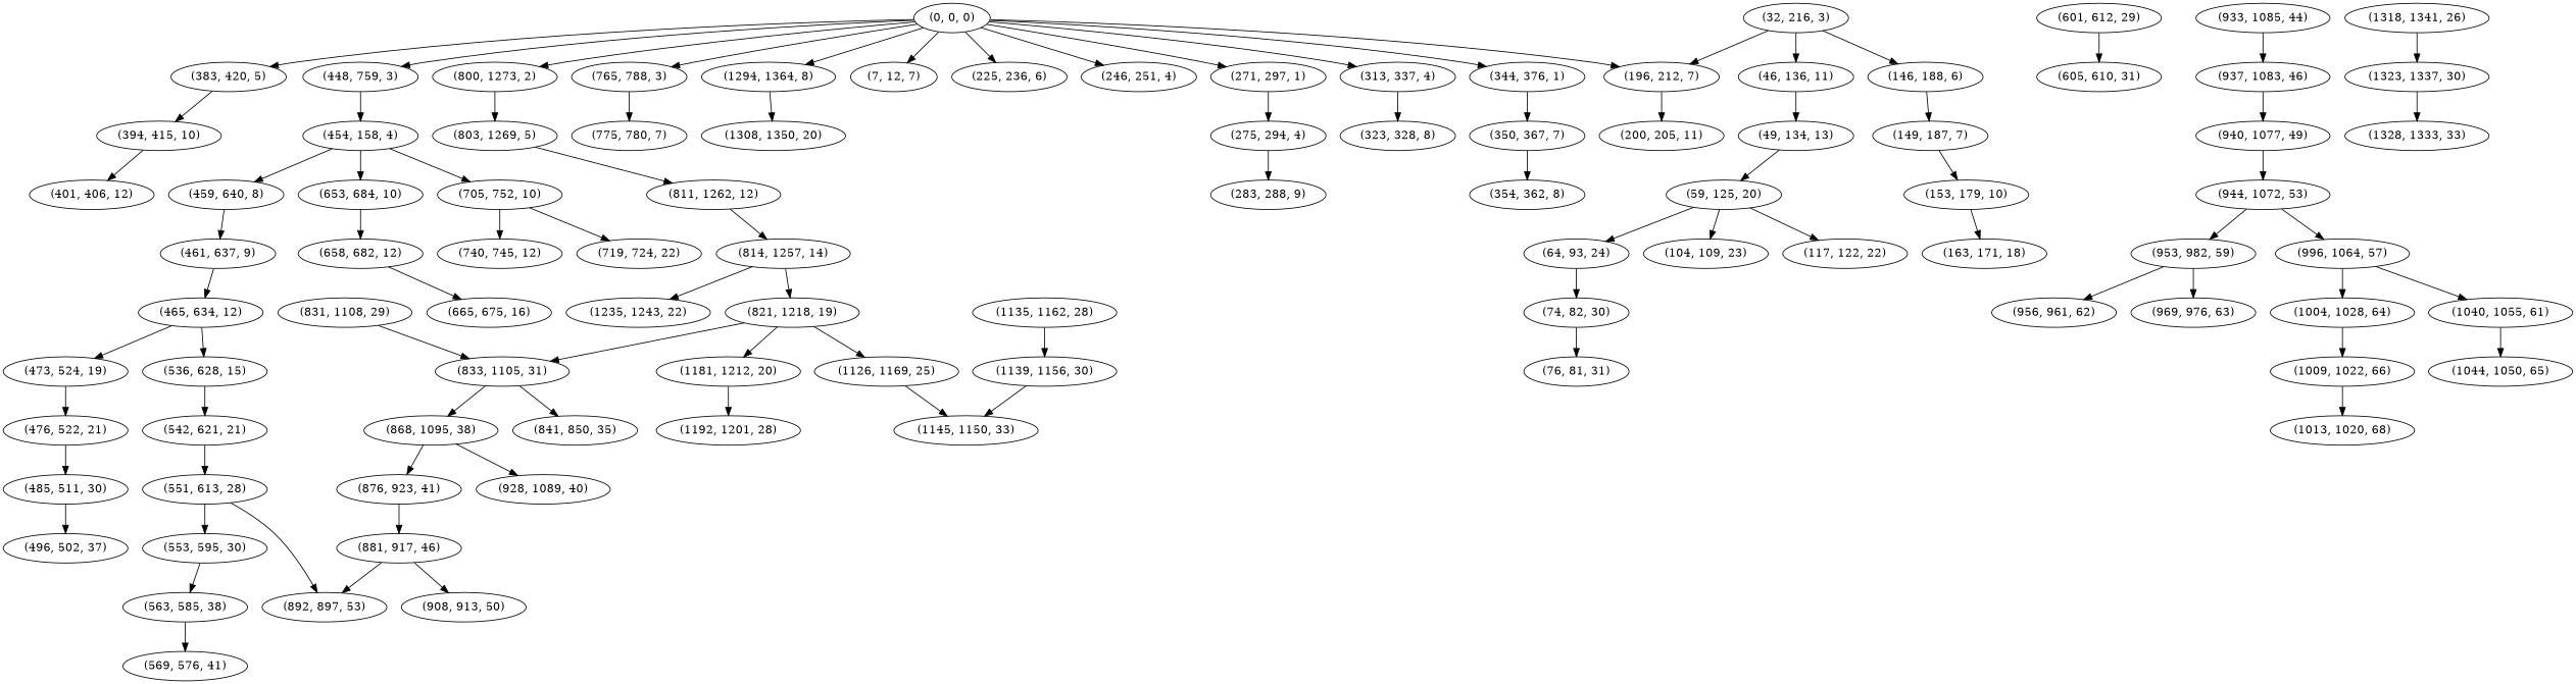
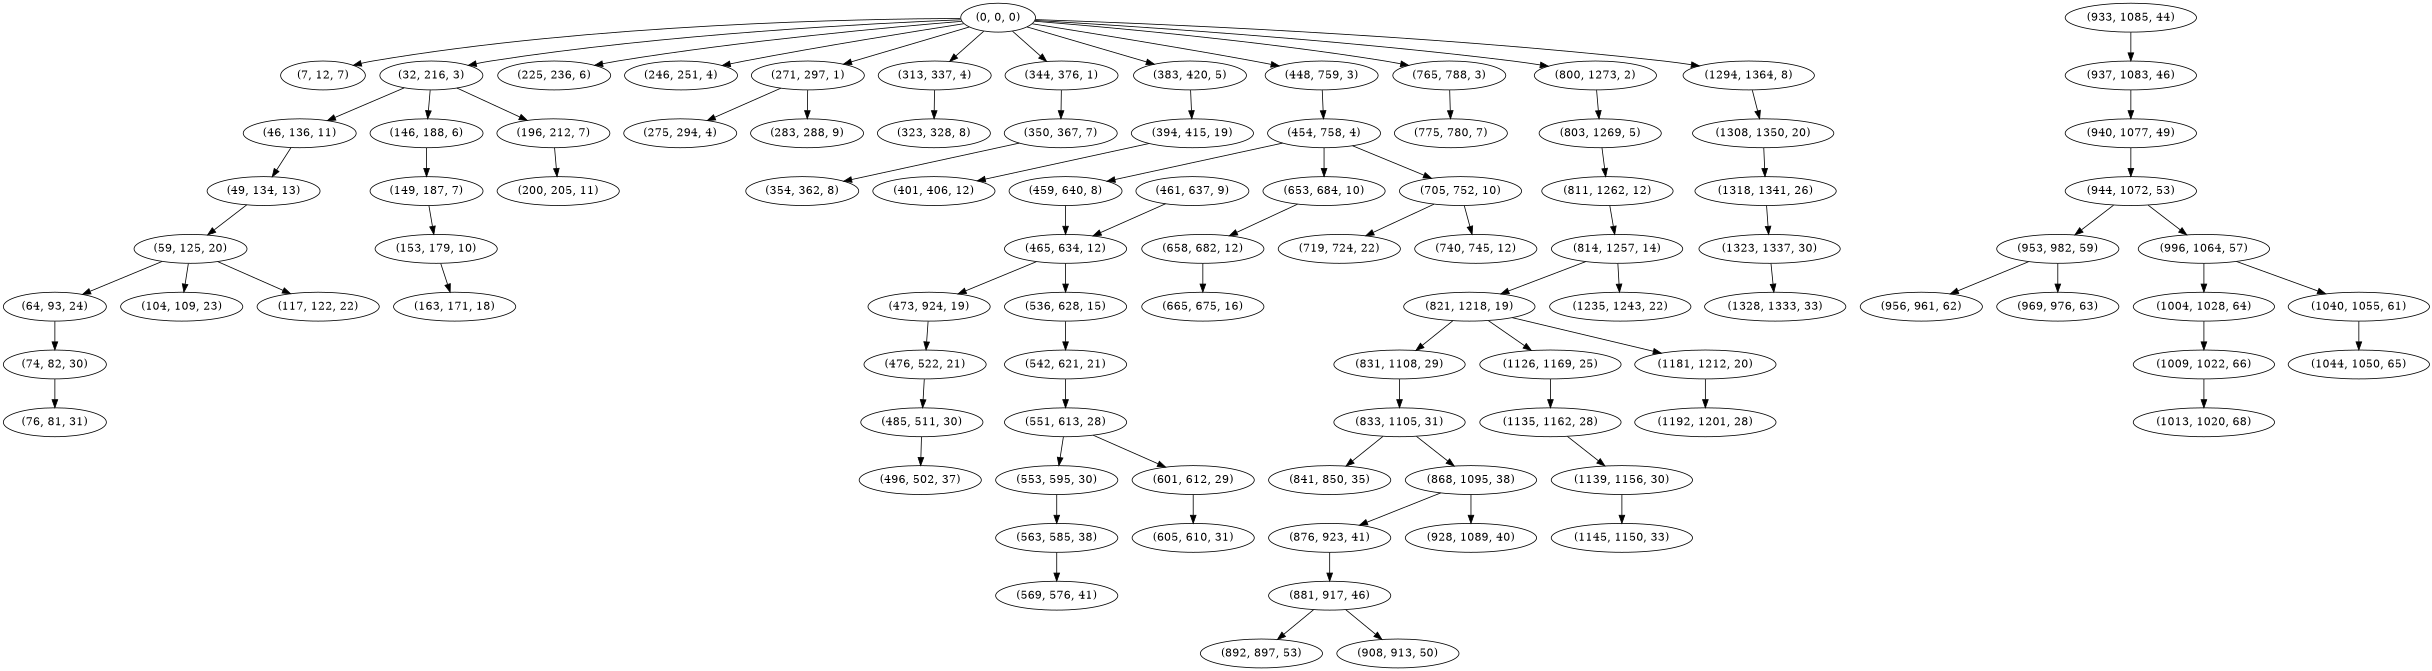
  digraph {
    "(0, 0, 0)"
    "(7, 12, 7)"
    "(32, 216, 3)"
    "(225, 236, 6)"
    "(246, 251, 4)"
    "(271, 297, 1)"
    "(313, 337, 4)"
    "(344, 376, 1)"
    "(383, 420, 5)"
    "(448, 759, 3)"
    "(765, 788, 3)"
    "(800, 1273, 2)"
    "(1294, 1364, 8)"
    "(46, 136, 11)"
    "(146, 188, 6)"
    "(196, 212, 7)"
    "(275, 294, 4)"
    "(323, 328, 8)"
    "(350, 367, 7)"
-   "(394, 415, 10)"
-   "(454, 758, 4)" [label="(454, 158, 4)"]
+   "(394, 415, 10)" [label="(394, 415, 19)"]
+   "(454, 758, 4)"
    "(775, 780, 7)"
    "(803, 1269, 5)"
    "(1308, 1350, 20)"
    "(49, 134, 13)"
    "(149, 187, 7)"
    "(200, 205, 11)"
    "(59, 125, 20)"
    "(64, 93, 24)"
    "(104, 109, 23)"
    "(117, 122, 22)"
    "(74, 82, 30)"
    "(76, 81, 31)"
    "(153, 179, 10)"
    "(163, 171, 18)"
    "(283, 288, 9)"
    "(354, 362, 8)"
    "(401, 406, 12)"
    "(459, 640, 8)"
    "(653, 684, 10)"
    "(705, 752, 10)"
    "(461, 637, 9)"
    "(658, 682, 12)"
    "(719, 724, 22)"
    "(740, 745, 12)"
    "(465, 634, 12)"
-   "(473, 524, 19)"
+   "(473, 524, 19)" [label="(473, 924, 19)"]
    "(536, 628, 15)"
    "(476, 522, 21)"
    "(542, 621, 21)"
    "(485, 511, 30)"
    "(496, 502, 37)"
    "(551, 613, 28)"
    "(553, 595, 30)"
    "(601, 612, 29)"
    "(563, 585, 38)"
    "(605, 610, 31)"
    "(569, 576, 41)"
    "(665, 675, 16)"
    "(811, 1262, 12)"
    "(814, 1257, 14)"
    "(821, 1218, 19)"
    "(1235, 1243, 22)"
    "(831, 1108, 29)"
    "(1126, 1169, 25)"
    "(1181, 1212, 20)"
    "(833, 1105, 31)"
    "(1135, 1162, 28)"
    "(1192, 1201, 28)"
    "(841, 850, 35)"
    "(868, 1095, 38)"
    "(876, 923, 41)"
    "(928, 1089, 40)"
    "(881, 917, 46)"
    "(892, 897, 53)"
    "(908, 913, 50)"
    "(933, 1085, 44)"
    "(937, 1083, 46)"
    "(940, 1077, 49)"
    "(944, 1072, 53)"
    "(953, 982, 59)"
    "(996, 1064, 57)"
    "(956, 961, 62)"
    "(969, 976, 63)"
    "(1004, 1028, 64)"
    "(1040, 1055, 61)"
    "(1009, 1022, 66)"
    "(1044, 1050, 65)"
    "(1013, 1020, 68)"
    "(1139, 1156, 30)"
    "(1145, 1150, 33)"
    "(1318, 1341, 26)"
    "(1323, 1337, 30)"
    "(1328, 1333, 33)"
    "(0, 0, 0)" -> "(7, 12, 7)"
-   "(0, 0, 0)" -> "(196, 212, 7)"
+   "(0, 0, 0)" -> "(32, 216, 3)"
    "(0, 0, 0)" -> "(225, 236, 6)"
    "(0, 0, 0)" -> "(246, 251, 4)"
    "(0, 0, 0)" -> "(271, 297, 1)"
    "(0, 0, 0)" -> "(313, 337, 4)"
    "(0, 0, 0)" -> "(344, 376, 1)"
    "(0, 0, 0)" -> "(383, 420, 5)"
    "(0, 0, 0)" -> "(448, 759, 3)"
    "(0, 0, 0)" -> "(765, 788, 3)"
    "(0, 0, 0)" -> "(800, 1273, 2)"
    "(0, 0, 0)" -> "(1294, 1364, 8)"
    "(32, 216, 3)" -> "(46, 136, 11)"
    "(32, 216, 3)" -> "(146, 188, 6)"
    "(32, 216, 3)" -> "(196, 212, 7)"
    "(271, 297, 1)" -> "(275, 294, 4)"
    "(313, 337, 4)" -> "(323, 328, 8)"
    "(344, 376, 1)" -> "(350, 367, 7)"
    "(383, 420, 5)" -> "(394, 415, 10)"
    "(448, 759, 3)" -> "(454, 758, 4)"
    "(765, 788, 3)" -> "(775, 780, 7)"
    "(800, 1273, 2)" -> "(803, 1269, 5)"
    "(1294, 1364, 8)" -> "(1308, 1350, 20)"
    "(46, 136, 11)" -> "(49, 134, 13)"
    "(146, 188, 6)" -> "(149, 187, 7)"
    "(196, 212, 7)" -> "(200, 205, 11)"
-   "(275, 294, 4)" -> "(283, 288, 9)"
+   "(271, 297, 1)" -> "(283, 288, 9)"
    "(350, 367, 7)" -> "(354, 362, 8)"
    "(394, 415, 10)" -> "(401, 406, 12)"
    "(454, 758, 4)" -> "(459, 640, 8)"
    "(454, 758, 4)" -> "(653, 684, 10)"
    "(454, 758, 4)" -> "(705, 752, 10)"
    "(803, 1269, 5)" -> "(811, 1262, 12)"
+   "(1308, 1350, 20)" -> "(1318, 1341, 26)"
    "(49, 134, 13)" -> "(59, 125, 20)"
    "(149, 187, 7)" -> "(153, 179, 10)"
    "(59, 125, 20)" -> "(64, 93, 24)"
    "(59, 125, 20)" -> "(104, 109, 23)"
    "(59, 125, 20)" -> "(117, 122, 22)"
    "(64, 93, 24)" -> "(74, 82, 30)"
    "(74, 82, 30)" -> "(76, 81, 31)"
    "(153, 179, 10)" -> "(163, 171, 18)"
-   "(459, 640, 8)" -> "(461, 637, 9)"
+   "(459, 640, 8)" -> "(465, 634, 12)"
    "(653, 684, 10)" -> "(658, 682, 12)"
    "(705, 752, 10)" -> "(719, 724, 22)"
    "(705, 752, 10)" -> "(740, 745, 12)"
    "(461, 637, 9)" -> "(465, 634, 12)"
    "(658, 682, 12)" -> "(665, 675, 16)"
    "(465, 634, 12)" -> "(473, 524, 19)"
    "(465, 634, 12)" -> "(536, 628, 15)"
    "(473, 524, 19)" -> "(476, 522, 21)"
    "(536, 628, 15)" -> "(542, 621, 21)"
    "(476, 522, 21)" -> "(485, 511, 30)"
    "(542, 621, 21)" -> "(551, 613, 28)"
    "(485, 511, 30)" -> "(496, 502, 37)"
    "(551, 613, 28)" -> "(553, 595, 30)"
-   "(551, 613, 28)" -> "(892, 897, 53)"
+   "(551, 613, 28)" -> "(601, 612, 29)"
    "(553, 595, 30)" -> "(563, 585, 38)"
    "(601, 612, 29)" -> "(605, 610, 31)"
    "(563, 585, 38)" -> "(569, 576, 41)"
    "(811, 1262, 12)" -> "(814, 1257, 14)"
    "(814, 1257, 14)" -> "(821, 1218, 19)"
    "(814, 1257, 14)" -> "(1235, 1243, 22)"
-   "(821, 1218, 19)" -> "(833, 1105, 31)"
+   "(821, 1218, 19)" -> "(831, 1108, 29)"
    "(821, 1218, 19)" -> "(1126, 1169, 25)"
    "(821, 1218, 19)" -> "(1181, 1212, 20)"
    "(831, 1108, 29)" -> "(833, 1105, 31)"
-   "(1126, 1169, 25)" -> "(1145, 1150, 33)"
+   "(1126, 1169, 25)" -> "(1135, 1162, 28)"
    "(1181, 1212, 20)" -> "(1192, 1201, 28)"
    "(833, 1105, 31)" -> "(841, 850, 35)"
    "(833, 1105, 31)" -> "(868, 1095, 38)"
    "(1135, 1162, 28)" -> "(1139, 1156, 30)"
    "(868, 1095, 38)" -> "(876, 923, 41)"
    "(868, 1095, 38)" -> "(928, 1089, 40)"
    "(876, 923, 41)" -> "(881, 917, 46)"
    "(881, 917, 46)" -> "(892, 897, 53)"
    "(881, 917, 46)" -> "(908, 913, 50)"
    "(933, 1085, 44)" -> "(937, 1083, 46)"
    "(937, 1083, 46)" -> "(940, 1077, 49)"
    "(940, 1077, 49)" -> "(944, 1072, 53)"
    "(944, 1072, 53)" -> "(953, 982, 59)"
    "(944, 1072, 53)" -> "(996, 1064, 57)"
    "(953, 982, 59)" -> "(956, 961, 62)"
    "(953, 982, 59)" -> "(969, 976, 63)"
    "(996, 1064, 57)" -> "(1004, 1028, 64)"
    "(996, 1064, 57)" -> "(1040, 1055, 61)"
    "(1004, 1028, 64)" -> "(1009, 1022, 66)"
    "(1040, 1055, 61)" -> "(1044, 1050, 65)"
    "(1009, 1022, 66)" -> "(1013, 1020, 68)"
    "(1139, 1156, 30)" -> "(1145, 1150, 33)"
    "(1318, 1341, 26)" -> "(1323, 1337, 30)"
    "(1323, 1337, 30)" -> "(1328, 1333, 33)"
  }
